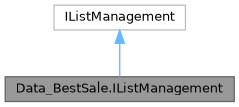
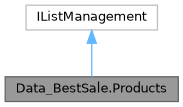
  digraph {
    node [fontname=Helvetica fontsize=10 shape=box style=filled]
-   n1 [color=gray40 fillcolor=grey60 fontcolor=black height=0.2 label="Data_BestSale.IListManagement" width=0.4]
+   n1 [color=gray40 fillcolor=grey60 fontcolor=black height=0.2 label="Data_BestSale.Products" width=0.4]
    n2 [color=grey75 fillcolor=white height=0.2 label=IListManagement width=0.4]
    n2 -> n1 [color=steelblue1 dir=back fontname=Helvetica fontsize=10 labelfontname=Helvetica labelfontsize=10 style=solid]
  }
